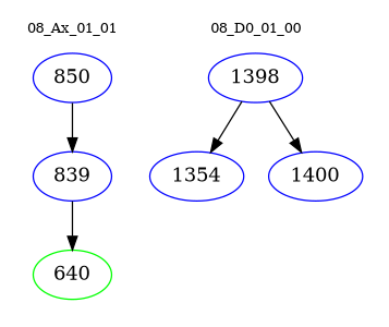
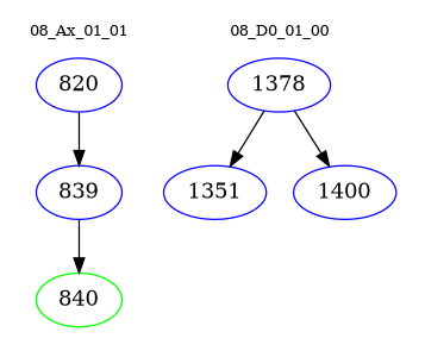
  digraph {
    node [color=blue]
    edge [color=black]
    n1 [label=839]
-   n2 [color=green label=640]
-   n3 [label=850]
-   n4 [label=1398]
-   n5 [label=1354]
+   n2 [color=green label=840]
+   n3 [label=820]
+   n4 [label=1378]
+   n5 [label=1351]
    n6 [label=1400]
    subgraph cluster_1 {
      color=white
      fontsize=10
      label="08_Ax_01_01"
      n1
      n2
      n3
    }
    subgraph cluster_2 {
      color=white
      fontsize=10
      label="08_D0_01_00"
      n4
      n5
      n6
    }
    n1 -> n2
    n3 -> n1
    n4 -> n5
    n4 -> n6
  }
